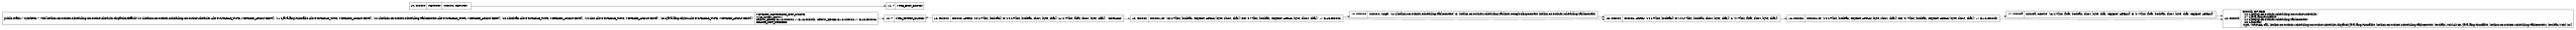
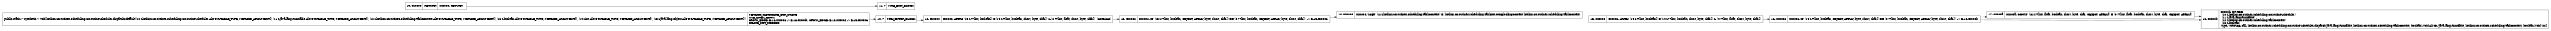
  digraph {
    rankdir=LR
    node [shape=record]
    n1 [label="{10\:\ ?|MTH_ENTER_BLOCK\l}"]
    n2 [label="{12\:\ 0x0000|0x0000: ARITH  (r5 I:??[int, boolean]) = (r4 I:??[int, boolean, short, byte, char]) & (2 ??[int, float, short, byte, char])  (LINE:382)\l}"]
    n3 [label="{13\:\ 0x0002|0x0002: IF  (r5 I:??[int, boolean, OBJECT, ARRAY, byte, short, char]) == (0 ??[int, boolean, OBJECT, ARRAY, byte, short, char])  \-\> B:15:0x0006 \l}"]
    n4 [label="{14\:\ 0x0004|0x0004: SGET  (r2 I:kotlinx.coroutines.scheduling.TaskContext) =  kotlinx.coroutines.scheduling.TasksKt.NonBlockingContext kotlinx.coroutines.scheduling.TaskContext \l}"]
    n5 [label="{15\:\ 0x0006|0x0006: ARITH  (r4 I:??[int, boolean]) = (r4 I:??[int, boolean, short, byte, char]) & (4 ??[int, float, short, byte, char]) \l}"]
    n6 [label="{16\:\ 0x0008|0x0008: IF  (r4 I:??[int, boolean, OBJECT, ARRAY, byte, short, char]) == (0 ??[int, boolean, OBJECT, ARRAY, byte, short, char])  \-\> B:18:0x000b \l}"]
    n7 [label="{17\:\ 0x000a|0x000a: CONST  (r3 I:??[int, float, boolean, short, byte, char, OBJECT, ARRAY]) = (0 ??[int, float, boolean, short, byte, char, OBJECT, ARRAY]) \l}"]
-   n8 [label="{18\:\ 0x000b|0x000b: INVOKE  \l  (r0 I:kotlinx.coroutines.scheduling.CoroutineScheduler)\l  (r7 I:java.lang.Runnable)\l  (r2 I:kotlinx.coroutines.scheduling.TaskContext)\l  (r3 I:boolean)\l type: VIRTUAL call: kotlinx.coroutines.scheduling.CoroutineScheduler.dispatch(java.lang.Runnable, kotlinx.coroutines.scheduling.TaskContext, boolean):void A[MD:(java.lang.Runnable, kotlinx.coroutines.scheduling.TaskContext, boolean):void (m)]\l}"]
+   n8 [label="{18\:\ 0x000b|0x000b: INVOKE  \l  (r0 I:kotlinx.coroutines.scheduling.CoroutineScheduler)\l  (r1 I:java.lang.Runnable)\l  (r2 I:kotlinx.coroutines.scheduling.TaskContext)\l  (r3 I:boolean)\l type: VIRTUAL call: kotlinx.coroutines.scheduling.CoroutineScheduler.dispatch(java.lang.Runnable, kotlinx.coroutines.scheduling.TaskContext, boolean):void A[MD:(java.lang.Runnable, kotlinx.coroutines.scheduling.TaskContext, boolean):void (m)]\l}"]
    n9 [label="{19\:\ 0x000e|RETURN\l|0x000e: RETURN   \l}"]
    n10 [label="{11\:\ ?|MTH_EXIT_BLOCK\l}"]
    n11 [label="{public static \/* synthetic *\/ void kotlinx.coroutines.scheduling.CoroutineScheduler.dispatch$default((r0 I:kotlinx.coroutines.scheduling.CoroutineScheduler A[IMMUTABLE_TYPE, METHOD_ARGUMENT]), (r1 I:java.lang.Runnable A[IMMUTABLE_TYPE, METHOD_ARGUMENT]), (r2 I:kotlinx.coroutines.scheduling.TaskContext A[IMMUTABLE_TYPE, METHOD_ARGUMENT]), (r3 I:boolean A[IMMUTABLE_TYPE, METHOD_ARGUMENT]), (r4 I:int A[IMMUTABLE_TYPE, METHOD_ARGUMENT]), (r5 I:java.lang.Object A[IMMUTABLE_TYPE, METHOD_ARGUMENT]))  | METHOD_CANDIDATE_FOR_INLINE\lUSE_LINES_HINTS\lCROSS_EDGE: B:16:0x0008 \-\> B:18:0x000b, CROSS_EDGE: B:13:0x0002 \-\> B:15:0x0006\lINLINE_NOT_NEEDED\l}"]
-   n2 -> n1
+   n1 -> n2
    n2 -> n3
    n3 -> n4 [style=solid]
-   n3 -> n5
-   n4 -> n5
    n5 -> n6
    n6 -> n7 [style=dashed]
    n6 -> n8
    n7 -> n8
    n9 -> n10
    n11 -> n1
  }
